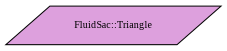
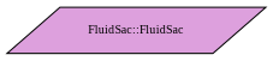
  digraph {
    rankdir=LR
    fontname="Liberation Serif"
-   n1 [color=black fillcolor=plum fontname="Liberation Serif" fontsize=10 height=0.2 label="FluidSac::Triangle" shape=parallelogram style=filled width=0.4]
+   n1 [color=black fillcolor=plum fontname="Liberation Serif" fontsize=10 height=0.2 label="FluidSac::FluidSac" shape=parallelogram style=filled width=0.4]
  }
